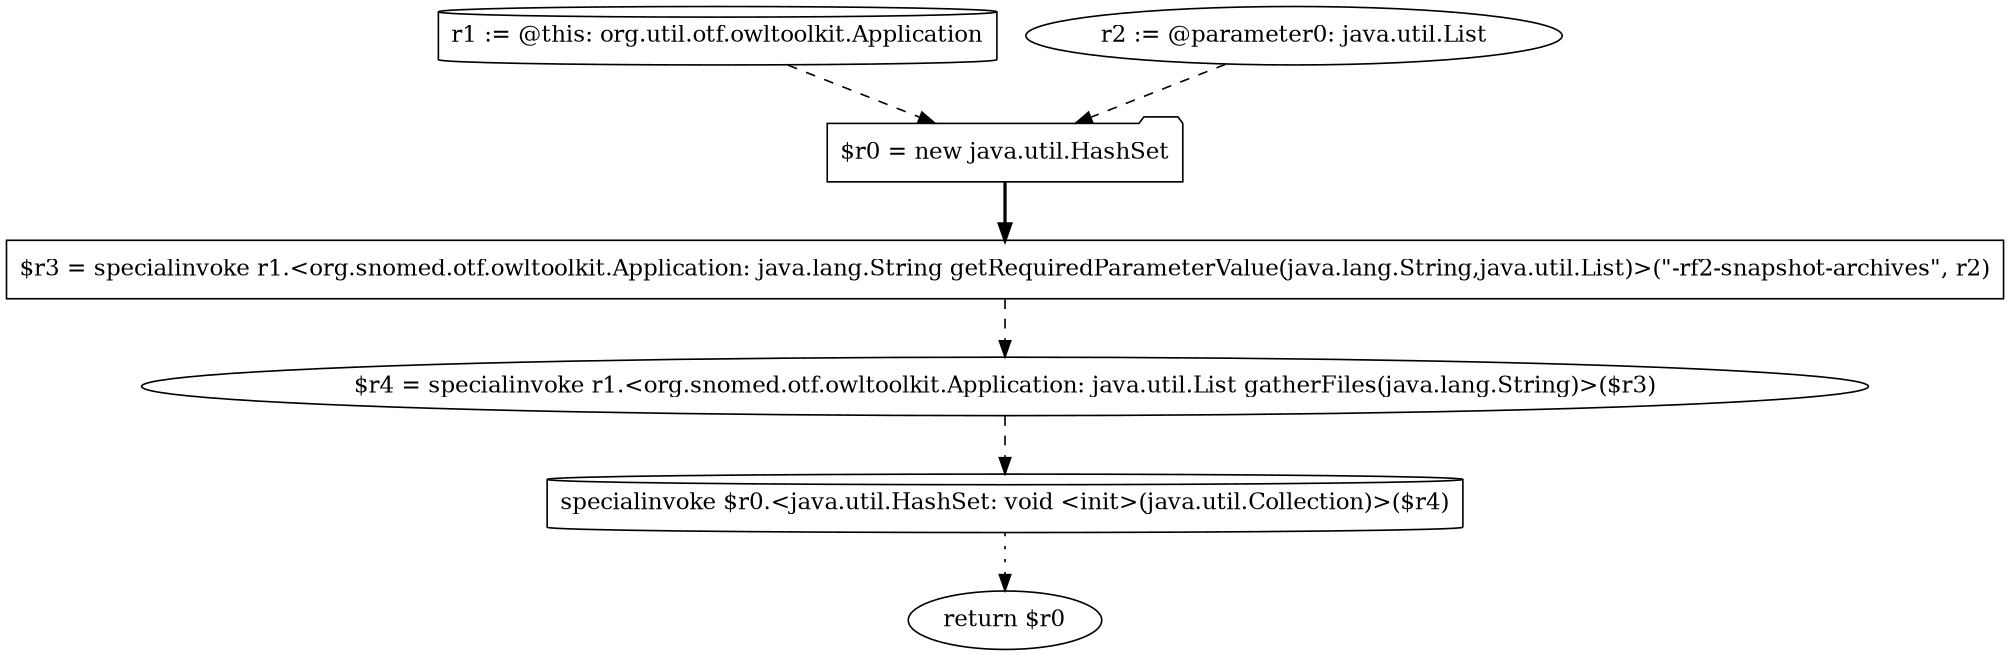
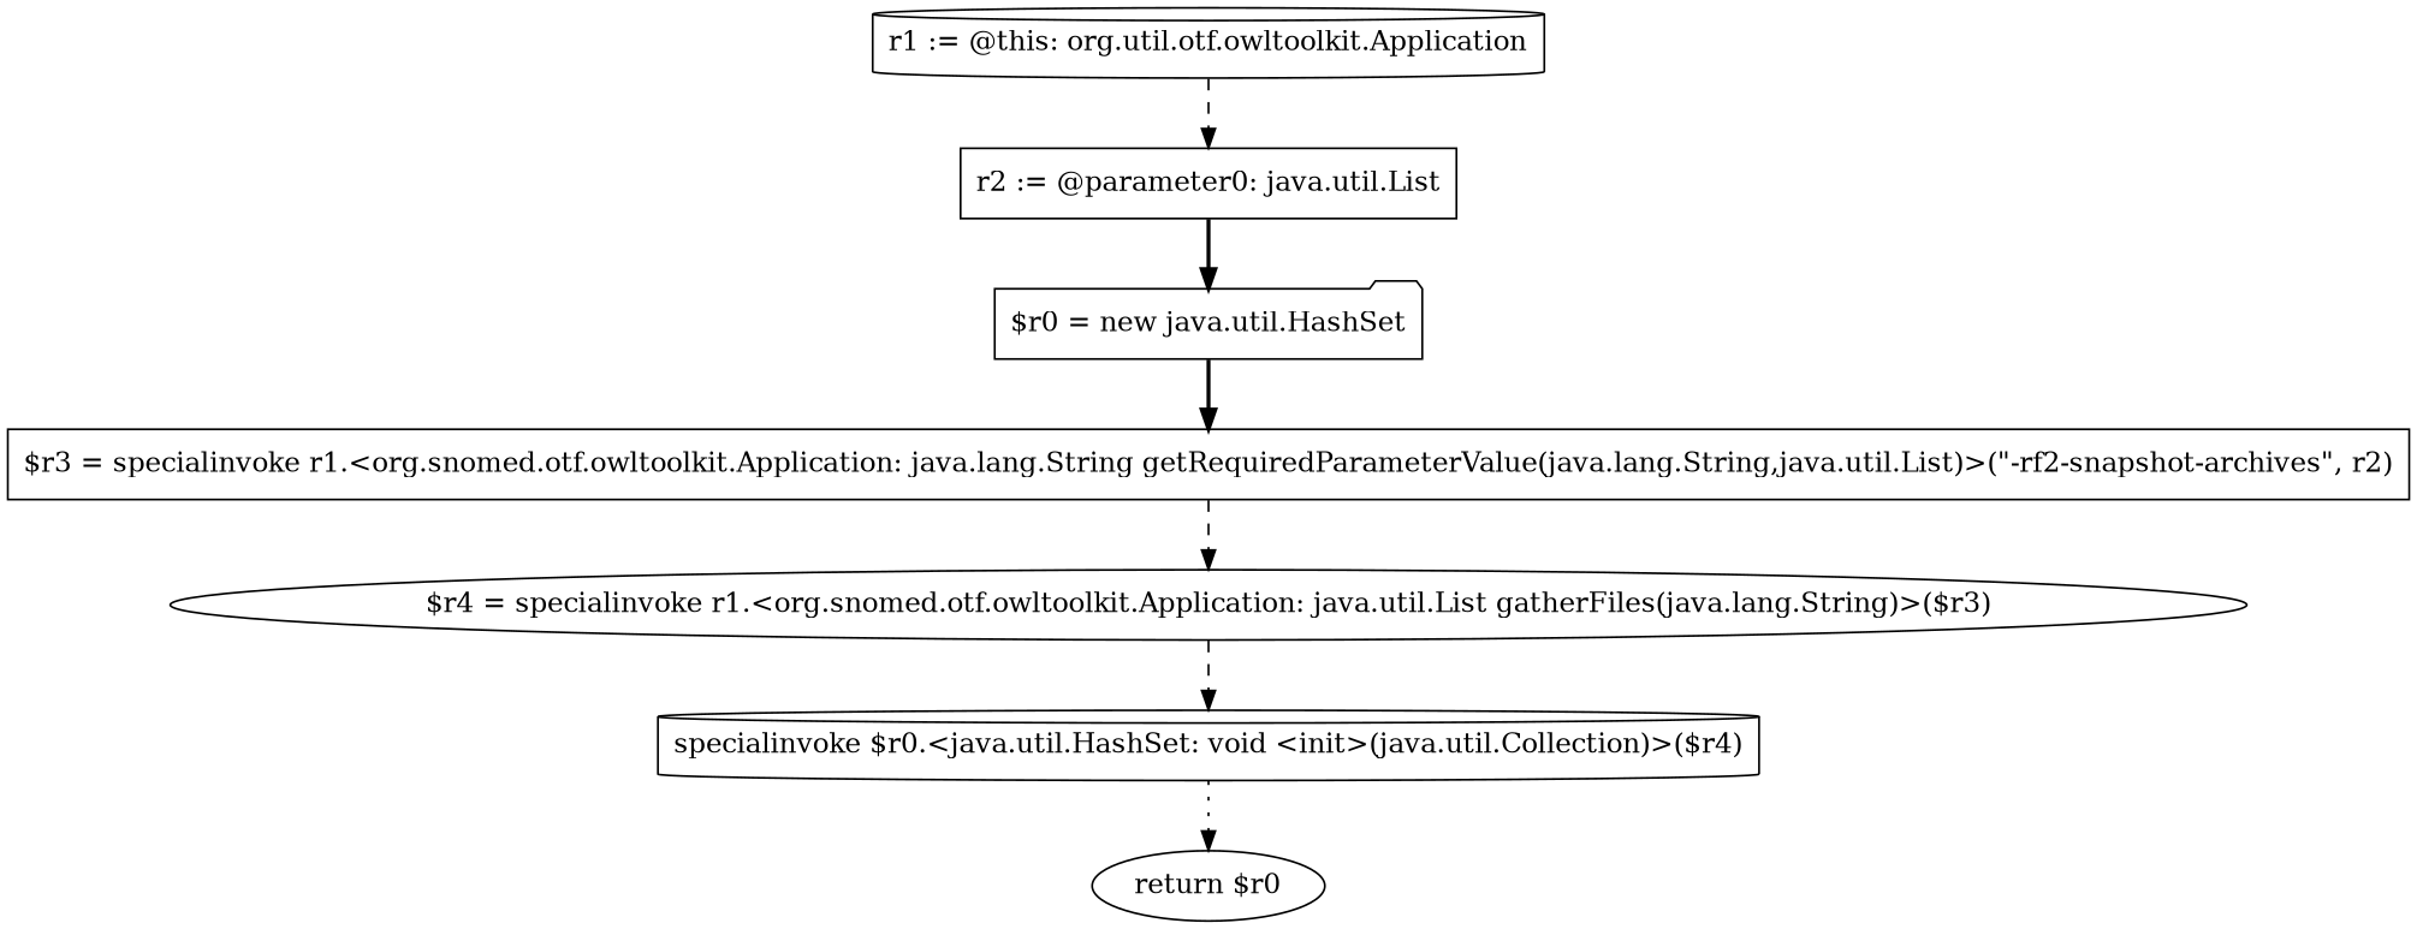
  digraph {
    node [shape=cylinder]
    edge [style=dashed]
    n1 [label="r1 := @this: org.util.otf.owltoolkit.Application"]
-   "r2 := @parameter0: java.util.List" [shape=ellipse]
+   "r2 := @parameter0: java.util.List" [shape=box]
    "$r0 = new java.util.HashSet" [shape=folder]
    "$r3 = specialinvoke r1.<org.snomed.otf.owltoolkit.Application: java.lang.String getRequiredParameterValue(java.lang.String,java.util.List)>(\"-rf2-snapshot-archives\", r2)" [shape=box]
    "$r4 = specialinvoke r1.<org.snomed.otf.owltoolkit.Application: java.util.List gatherFiles(java.lang.String)>($r3)" [shape=ellipse]
    "specialinvoke $r0.<java.util.HashSet: void <init>(java.util.Collection)>($r4)"
    "return $r0" [shape=ellipse]
-   n1 -> "$r0 = new java.util.HashSet"
-   "r2 := @parameter0: java.util.List" -> "$r0 = new java.util.HashSet"
+   n1 -> "r2 := @parameter0: java.util.List"
+   "r2 := @parameter0: java.util.List" -> "$r0 = new java.util.HashSet" [style=bold]
    "$r0 = new java.util.HashSet" -> "$r3 = specialinvoke r1.<org.snomed.otf.owltoolkit.Application: java.lang.String getRequiredParameterValue(java.lang.String,java.util.List)>(\"-rf2-snapshot-archives\", r2)" [style=bold]
    "$r3 = specialinvoke r1.<org.snomed.otf.owltoolkit.Application: java.lang.String getRequiredParameterValue(java.lang.String,java.util.List)>(\"-rf2-snapshot-archives\", r2)" -> "$r4 = specialinvoke r1.<org.snomed.otf.owltoolkit.Application: java.util.List gatherFiles(java.lang.String)>($r3)"
    "$r4 = specialinvoke r1.<org.snomed.otf.owltoolkit.Application: java.util.List gatherFiles(java.lang.String)>($r3)" -> "specialinvoke $r0.<java.util.HashSet: void <init>(java.util.Collection)>($r4)"
    "specialinvoke $r0.<java.util.HashSet: void <init>(java.util.Collection)>($r4)" -> "return $r0" [style=dotted]
  }
